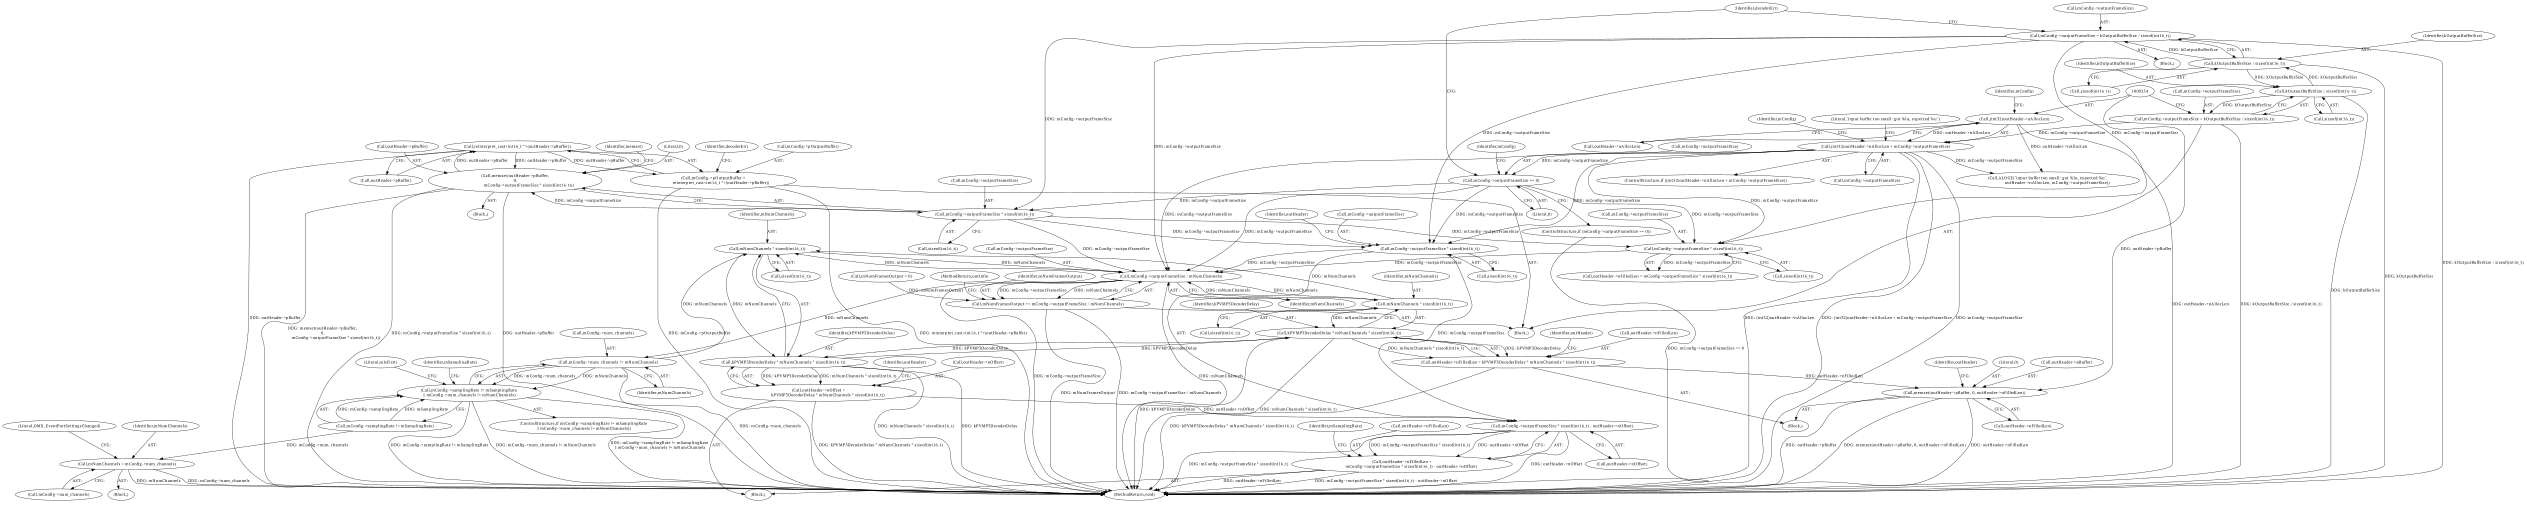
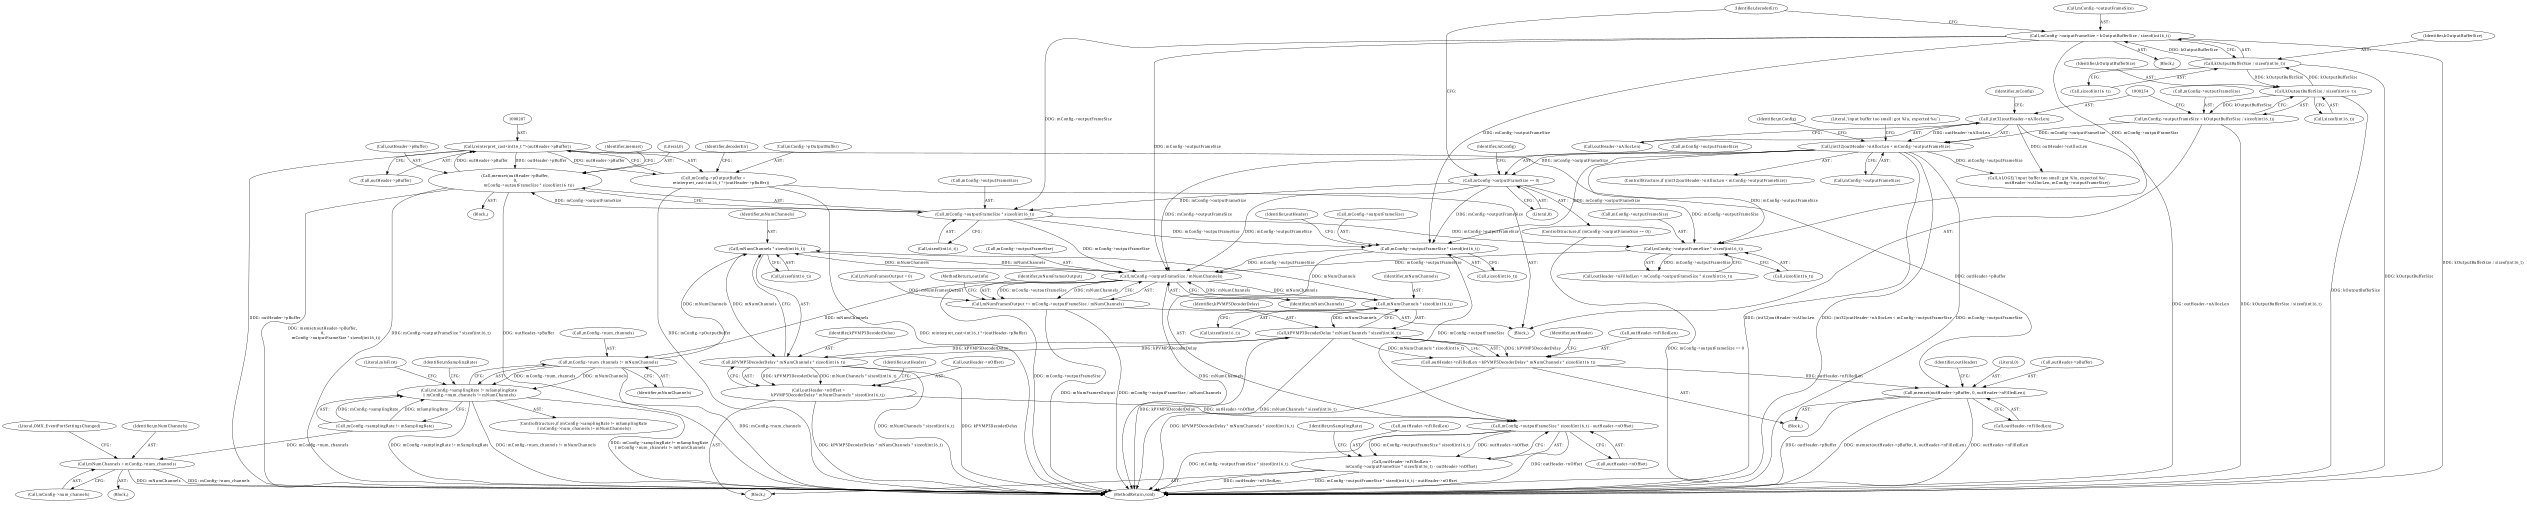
  digraph {
    fontname="PT Serif"
    node [fontname="PT Serif"]
    edge [fontname="PT Serif"]
    n1 [label="(Call,mNumChannels * sizeof(int16_t))"]
    n2 [label="(Call,mConfig->outputFrameSize / mNumChannels)"]
    n3 [label="(Call,kPVMP3DecoderDelay * mNumChannels * sizeof(int16_t))"]
    n4 [label="(Call,sizeof(int16_t))"]
    n5 [label="(Call,mConfig->num_channels != mNumChannels)"]
    n6 [label="(MethodReturn,void)"]
    n7 [label="(Call,mNumChannels * sizeof(int16_t))"]
    n8 [label="(Call,mNumFramesOutput += mConfig->outputFrameSize / mNumChannels)"]
    n9 [label="(Identifier,mNumChannels)"]
    n10 [label="(Call,kPVMP3DecoderDelay * mNumChannels * sizeof(int16_t))"]
    n11 [label="(Call,outHeader->nOffset =\n                kPVMP3DecoderDelay * mNumChannels * sizeof(int16_t))"]
    n12 [label="(Call,mConfig->samplingRate != mSamplingRate\n || mConfig->num_channels != mNumChannels)"]
    n13 [label="(Identifier,mNumChannels)"]
    n14 [label="(Call,mConfig->samplingRate != mSamplingRate)"]
    n15 [label="(ControlStructure,if (mConfig->samplingRate != mSamplingRate\n || mConfig->num_channels != mNumChannels))"]
    n16 [label="(Call,mNumChannels = mConfig->num_channels)"]
    n17 [label="(Call,mConfig->num_channels)"]
    n18 [label="(Block,)"]
    n19 [label="(Call,sizeof(int16_t))"]
    n20 [label="(Block,)"]
    n21 [label="(Call,mConfig->outputFrameSize * sizeof(int16_t))"]
    n22 [label="(Call,outHeader->nFilledLen = mConfig->outputFrameSize * sizeof(int16_t))"]
    n23 [label="(Call,sizeof(int16_t))"]
    n24 [label="(Call,mConfig->outputFrameSize = kOutputBufferSize / sizeof(int16_t))"]
    n25 [label="(Call,kOutputBufferSize / sizeof(int16_t))"]
    n26 [label="(Call,mConfig->outputFrameSize * sizeof(int16_t))"]
    n27 [label="(Call,mConfig->outputFrameSize * sizeof(int16_t))"]
    n28 [label="(Block,)"]
    n29 [label="(Call,kOutputBufferSize / sizeof(int16_t))"]
    n30 [label="(Call,sizeof(int16_t))"]
    n31 [label="(Call,memset(outHeader->pBuffer,\n 0,\n                       mConfig->outputFrameSize * sizeof(int16_t)))"]
    n32 [label="(Call,sizeof(int16_t))"]
    n33 [label="(Call,mConfig->outputFrameSize * sizeof(int16_t) - outHeader->nOffset)"]
    n34 [label="(Call,sizeof(int16_t))"]
    n35 [label="(Call,mConfig->outputFrameSize = kOutputBufferSize / sizeof(int16_t))"]
    n36 [label="(Call,sizeof(int16_t))"]
    n37 [label="(Call,(int32)outHeader->nAllocLen < mConfig->outputFrameSize)"]
    n38 [label="(Call,reinterpret_cast<int16_t *>(outHeader->pBuffer))"]
    n39 [label="(Block,)"]
    n40 [label="(Call,mConfig->outputFrameSize == 0)"]
    n41 [label="(Literal,0)"]
    n42 [label="(ControlStructure,if (mConfig->outputFrameSize == 0))"]
    n43 [label="(ControlStructure,if ((int32)outHeader->nAllocLen < mConfig->outputFrameSize))"]
    n44 [label="(Call,mConfig->outputFrameSize)"]
    n45 [label="(Call,ALOGE(\"input buffer too small: got %lu, expected %u\",\n                outHeader->nAllocLen, mConfig->outputFrameSize))"]
    n46 [label="(Call,(int32)outHeader->nAllocLen)"]
    n47 [label="(Call,outHeader->nAllocLen)"]
    n48 [label="(Call,outHeader->nFilledLen =\n                mConfig->outputFrameSize * sizeof(int16_t) - outHeader->nOffset)"]
    n49 [label="(Call,outHeader->nOffset)"]
    n50 [label="(Call,outHeader->nFilledLen = kPVMP3DecoderDelay * mNumChannels * sizeof(int16_t))"]
    n51 [label="(Block,)"]
    n52 [label="(Call,memset(outHeader->pBuffer, 0, outHeader->nFilledLen))"]
    n53 [label="(Block,)"]
    n54 [label="(Call,outHeader->nFilledLen)"]
    n55 [label="(Call,mConfig->pOutputBuffer =\n             reinterpret_cast<int16_t *>(outHeader->pBuffer))"]
    n56 [label="(Call,outHeader->pBuffer)"]
    n57 [label="(Call,mConfig->outputFrameSize)"]
    n58 [label="(Call,mConfig->outputFrameSize)"]
    n59 [label="(Identifier,outHeader)"]
    n60 [label="(Literal,\"input buffer too small: got %lu, expected %u\")"]
    n61 [label="(Identifier,mNumFramesOutput)"]
    n62 [label="(Literal,0)"]
    n63 [label="(Identifier,decoderErr)"]
    n64 [label="(Call,mConfig->outputFrameSize)"]
    n65 [label="(Identifier,kPVMP3DecoderDelay)"]
    n66 [label="(Identifier,mNumChannels)"]
    n67 [label="(Call,mConfig->outputFrameSize)"]
    n68 [label="(Identifier,outHeader)"]
    n69 [label="(Identifier,mSamplingRate)"]
    n70 [label="(Literal,OMX_EventPortSettingsChanged)"]
    n71 [label="(Call,outHeader->pBuffer)"]
    n72 [label="(Identifier,mNumChannels)"]
    n73 [label="(Call,mConfig->outputFrameSize)"]
    n74 [label="(Identifier,outHeader)"]
    n75 [label="(Call,outHeader->pBuffer)"]
    n76 [label="(Identifier,outHeader)"]
    n77 [label="(Call,mNumFramesOutput = 0)"]
    n78 [label="(Identifier,memset)"]
    n79 [label="(Call,mConfig->pOutputBuffer)"]
    n80 [label="(Call,outHeader->nFilledLen)"]
    n81 [label="(Call,outHeader->nOffset)"]
    n82 [label="(Call,outHeader->nFilledLen)"]
    n83 [label="(Identifier,mConfig)"]
    n84 [label="(Identifier,kPVMP3DecoderDelay)"]
    n85 [label="(Identifier,decoderErr)"]
    n86 [label="(Identifier,mConfig)"]
    n87 [label="(Literal,mIsFirst)"]
    n88 [label="(MethodReturn,outInfo)"]
    n89 [label="(Call,mConfig->outputFrameSize)"]
    n90 [label="(Call,mConfig->num_channels)"]
    n91 [label="(Identifier,mConfig)"]
    n92 [label="(Identifier,mNumChannels)"]
    n93 [label="(Literal,0)"]
    n94 [label="(Identifier,mSamplingRate)"]
    n95 [label="(Identifier,kOutputBufferSize)"]
    n96 [label="(Identifier,kOutputBufferSize)"]
    n97 [label="(Call,mConfig->outputFrameSize)"]
    1000254
+   1000287
    n1 -> n2 [label="DDG: mNumChannels"]
    n1 -> n3 [label="AST: "]
    n1 -> n3 [label="DDG: mNumChannels"]
    n1 -> n4 [label="CFG: "]
    n2 -> n1 [label="DDG: mNumChannels"]
    n2 -> n5 [label="DDG: mNumChannels"]
    n2 -> n6 [label="DDG: mNumChannels"]
    n2 -> n6 [label="DDG: mConfig->outputFrameSize"]
    n2 -> n7 [label="DDG: mNumChannels"]
    n2 -> n8 [label="AST: "]
    n2 -> n8 [label="DDG: mConfig->outputFrameSize"]
    n2 -> n8 [label="DDG: mNumChannels"]
    n2 -> n9 [label="CFG: "]
    n3 -> n1 [label="CFG: "]
    n3 -> n6 [label="DDG: kPVMP3DecoderDelay"]
    n3 -> n6 [label="DDG: mNumChannels * sizeof(int16_t)"]
    n3 -> n10 [label="DDG: kPVMP3DecoderDelay"]
    n3 -> n11 [label="AST: "]
    n3 -> n11 [label="DDG: kPVMP3DecoderDelay"]
    n3 -> n11 [label="DDG: mNumChannels * sizeof(int16_t)"]
    n4 -> n1 [label="AST: "]
    n5 -> n1 [label="DDG: mNumChannels"]
    n5 -> n6 [label="DDG: mConfig->num_channels"]
    n5 -> n12 [label="AST: "]
    n5 -> n12 [label="DDG: mConfig->num_channels"]
    n5 -> n12 [label="DDG: mNumChannels"]
    n5 -> n13 [label="CFG: "]
    n7 -> n1 [label="DDG: mNumChannels"]
    n7 -> n2 [label="DDG: mNumChannels"]
    n7 -> n10 [label="AST: "]
    n7 -> n10 [label="DDG: mNumChannels"]
    n7 -> n19 [label="CFG: "]
    n8 -> n2 [label="CFG: "]
    n8 -> n6 [label="DDG: mConfig->outputFrameSize / mNumChannels"]
    n8 -> n6 [label="DDG: mNumFramesOutput"]
    n8 -> n20 [label="AST: "]
    n9 -> n2 [label="AST: "]
    n10 -> n3 [label="DDG: kPVMP3DecoderDelay"]
    n10 -> n6 [label="DDG: kPVMP3DecoderDelay"]
    n10 -> n6 [label="DDG: mNumChannels * sizeof(int16_t)"]
    n10 -> n7 [label="CFG: "]
    n10 -> n50 [label="AST: "]
    n10 -> n50 [label="DDG: kPVMP3DecoderDelay"]
    n10 -> n50 [label="DDG: mNumChannels * sizeof(int16_t)"]
    n11 -> n3 [label="CFG: "]
    n11 -> n6 [label="DDG: kPVMP3DecoderDelay * mNumChannels * sizeof(int16_t)"]
    n11 -> n33 [label="DDG: outHeader->nOffset"]
    n11 -> n51 [label="AST: "]
    n12 -> n5 [label="CFG: "]
    n12 -> n6 [label="DDG: mConfig->samplingRate != mSamplingRate"]
    n12 -> n6 [label="DDG: mConfig->num_channels != mNumChannels"]
    n12 -> n6 [label="DDG: mConfig->samplingRate != mSamplingRate\n || mConfig->num_channels != mNumChannels"]
    n12 -> n14 [label="CFG: "]
    n12 -> n15 [label="AST: "]
    n13 -> n5 [label="AST: "]
    n14 -> n12 [label="AST: "]
    n14 -> n12 [label="DDG: mConfig->samplingRate"]
    n14 -> n12 [label="DDG: mSamplingRate"]
    n14 -> n16 [label="DDG: mConfig->num_channels"]
    n16 -> n6 [label="DDG: mNumChannels"]
    n16 -> n6 [label="DDG: mConfig->num_channels"]
    n16 -> n17 [label="CFG: "]
    n16 -> n18 [label="AST: "]
    n17 -> n16 [label="AST: "]
    n19 -> n7 [label="AST: "]
    n21 -> n2 [label="DDG: mConfig->outputFrameSize"]
    n21 -> n22 [label="AST: "]
    n21 -> n22 [label="DDG: mConfig->outputFrameSize"]
    n21 -> n23 [label="CFG: "]
    n22 -> n21 [label="CFG: "]
    n23 -> n21 [label="AST: "]
    n24 -> n2 [label="DDG: mConfig->outputFrameSize"]
    n24 -> n6 [label="DDG: kOutputBufferSize / sizeof(int16_t)"]
    n24 -> n21 [label="DDG: mConfig->outputFrameSize"]
    n24 -> n25 [label="CFG: "]
    n24 -> n26 [label="DDG: mConfig->outputFrameSize"]
    n24 -> n27 [label="DDG: mConfig->outputFrameSize"]
    n24 -> n28 [label="AST: "]
    n25 -> n6 [label="DDG: kOutputBufferSize"]
    n25 -> n24 [label="AST: "]
    n25 -> n24 [label="DDG: kOutputBufferSize"]
    n25 -> n29 [label="DDG: kOutputBufferSize"]
    n25 -> n30 [label="CFG: "]
    n26 -> n2 [label="DDG: mConfig->outputFrameSize"]
    n26 -> n21 [label="DDG: mConfig->outputFrameSize"]
    n26 -> n27 [label="DDG: mConfig->outputFrameSize"]
    n26 -> n31 [label="AST: "]
    n26 -> n31 [label="DDG: mConfig->outputFrameSize"]
    n26 -> n32 [label="CFG: "]
    n27 -> n2 [label="DDG: mConfig->outputFrameSize"]
    n27 -> n33 [label="AST: "]
    n27 -> n33 [label="DDG: mConfig->outputFrameSize"]
    n27 -> n34 [label="CFG: "]
    n29 -> n6 [label="DDG: kOutputBufferSize"]
    n29 -> n25 [label="DDG: kOutputBufferSize"]
    n29 -> n35 [label="AST: "]
    n29 -> n35 [label="DDG: kOutputBufferSize"]
    n29 -> n36 [label="CFG: "]
    n30 -> n25 [label="AST: "]
    n31 -> n6 [label="DDG: mConfig->outputFrameSize * sizeof(int16_t)"]
    n31 -> n6 [label="DDG: outHeader->pBuffer"]
    n31 -> n6 [label="DDG: memset(outHeader->pBuffer,\n 0,\n                       mConfig->outputFrameSize * sizeof(int16_t))"]
    n31 -> n26 [label="CFG: "]
    n31 -> n38 [label="DDG: outHeader->pBuffer"]
    n31 -> n39 [label="AST: "]
    n32 -> n26 [label="AST: "]
    n33 -> n6 [label="DDG: outHeader->nOffset"]
    n33 -> n6 [label="DDG: mConfig->outputFrameSize * sizeof(int16_t)"]
    n33 -> n48 [label="AST: "]
    n33 -> n48 [label="DDG: mConfig->outputFrameSize * sizeof(int16_t)"]
    n33 -> n48 [label="DDG: outHeader->nOffset"]
    n33 -> n49 [label="CFG: "]
    n34 -> n27 [label="AST: "]
    n35 -> n6 [label="DDG: kOutputBufferSize / sizeof(int16_t)"]
    n35 -> n20 [label="AST: "]
    n35 -> n29 [label="CFG: "]
    n35 -> n37 [label="DDG: mConfig->outputFrameSize"]
    n36 -> n29 [label="AST: "]
    n37 -> n2 [label="DDG: mConfig->outputFrameSize"]
    n37 -> n6 [label="DDG: (int32)outHeader->nAllocLen"]
    n37 -> n6 [label="DDG: (int32)outHeader->nAllocLen < mConfig->outputFrameSize"]
    n37 -> n6 [label="DDG: mConfig->outputFrameSize"]
    n37 -> n21 [label="DDG: mConfig->outputFrameSize"]
    n37 -> n27 [label="DDG: mConfig->outputFrameSize"]
    n37 -> n40 [label="DDG: mConfig->outputFrameSize"]
    n37 -> n43 [label="AST: "]
    n37 -> n44 [label="CFG: "]
    n37 -> n45 [label="DDG: mConfig->outputFrameSize"]
    n38 -> n6 [label="DDG: outHeader->pBuffer"]
    n38 -> n31 [label="DDG: outHeader->pBuffer"]
-   1000254 -> n52 [label="DDG: outHeader->pBuffer"]
+   n38 -> n52 [label="DDG: outHeader->pBuffer"]
    n38 -> n55 [label="AST: "]
    n38 -> n55 [label="DDG: outHeader->pBuffer"]
    n38 -> n56 [label="CFG: "]
    n40 -> n2 [label="DDG: mConfig->outputFrameSize"]
    n40 -> n21 [label="DDG: mConfig->outputFrameSize"]
    n40 -> n26 [label="DDG: mConfig->outputFrameSize"]
    n40 -> n27 [label="DDG: mConfig->outputFrameSize"]
    n40 -> n41 [label="CFG: "]
-   n40 -> n42 [label="CFG: "]
+   n40 -> n42 [label="AST: "]
    n41 -> n40 [label="AST: "]
    n42 -> n6 [label="DDG: mConfig->outputFrameSize == 0"]
    n44 -> n37 [label="AST: "]
    n46 -> n6 [label="DDG: outHeader->nAllocLen"]
    n46 -> n37 [label="AST: "]
    n46 -> n37 [label="DDG: outHeader->nAllocLen"]
    n46 -> n45 [label="DDG: outHeader->nAllocLen"]
    n46 -> n47 [label="CFG: "]
-   n47 -> n46 [label="CFG: "]
+   n47 -> n46 [label="AST: "]
    n48 -> n6 [label="DDG: mConfig->outputFrameSize * sizeof(int16_t) - outHeader->nOffset"]
    n48 -> n6 [label="DDG: outHeader->nFilledLen"]
    n48 -> n33 [label="CFG: "]
    n48 -> n51 [label="AST: "]
    n49 -> n33 [label="AST: "]
    n50 -> n6 [label="DDG: kPVMP3DecoderDelay * mNumChannels * sizeof(int16_t)"]
    n50 -> n10 [label="CFG: "]
    n50 -> n52 [label="DDG: outHeader->nFilledLen"]
    n50 -> n53 [label="AST: "]
    n52 -> n6 [label="DDG: outHeader->pBuffer"]
    n52 -> n6 [label="DDG: memset(outHeader->pBuffer, 0, outHeader->nFilledLen)"]
    n52 -> n6 [label="DDG: outHeader->nFilledLen"]
    n52 -> n53 [label="AST: "]
    n52 -> n54 [label="CFG: "]
    n54 -> n52 [label="AST: "]
    n55 -> n6 [label="DDG: reinterpret_cast<int16_t *>(outHeader->pBuffer)"]
    n55 -> n6 [label="DDG: mConfig->pOutputBuffer"]
    n55 -> n20 [label="AST: "]
    n55 -> n38 [label="CFG: "]
    n56 -> n38 [label="AST: "]
    n57 -> n26 [label="AST: "]
    n58 -> n2 [label="AST: "]
    n59 -> n52 [label="CFG: "]
    n60 -> n37 [label="CFG: "]
    n61 -> n8 [label="AST: "]
    n62 -> n52 [label="AST: "]
    n63 -> n55 [label="CFG: "]
    n64 -> n35 [label="AST: "]
    n65 -> n10 [label="AST: "]
    n66 -> n7 [label="AST: "]
    n67 -> n27 [label="AST: "]
    n68 -> n50 [label="CFG: "]
    n69 -> n48 [label="CFG: "]
    n70 -> n16 [label="CFG: "]
    n71 -> n31 [label="AST: "]
    n72 -> n16 [label="AST: "]
    n73 -> n24 [label="AST: "]
    n74 -> n27 [label="CFG: "]
    n75 -> n52 [label="AST: "]
    n76 -> n11 [label="CFG: "]
    n77 -> n8 [label="DDG: mNumFramesOutput"]
    n78 -> n31 [label="CFG: "]
    n79 -> n55 [label="AST: "]
    n80 -> n50 [label="AST: "]
    n81 -> n11 [label="AST: "]
    n82 -> n48 [label="AST: "]
    n83 -> n40 [label="CFG: "]
    n84 -> n3 [label="AST: "]
    n85 -> n24 [label="CFG: "]
    n85 -> n40 [label="CFG: "]
    n86 -> n37 [label="CFG: "]
    n87 -> n12 [label="CFG: "]
    n88 -> n8 [label="CFG: "]
    n89 -> n21 [label="AST: "]
    n90 -> n5 [label="AST: "]
    n91 -> n46 [label="CFG: "]
    n92 -> n1 [label="AST: "]
    n93 -> n31 [label="AST: "]
    n94 -> n12 [label="CFG: "]
    n95 -> n25 [label="AST: "]
    n96 -> n29 [label="AST: "]
    n97 -> n40 [label="AST: "]
    1000254 -> n35 [label="CFG: "]
    1000254 -> n46 [label="AST: "]
+   1000287 -> n38 [label="AST: "]
  }
